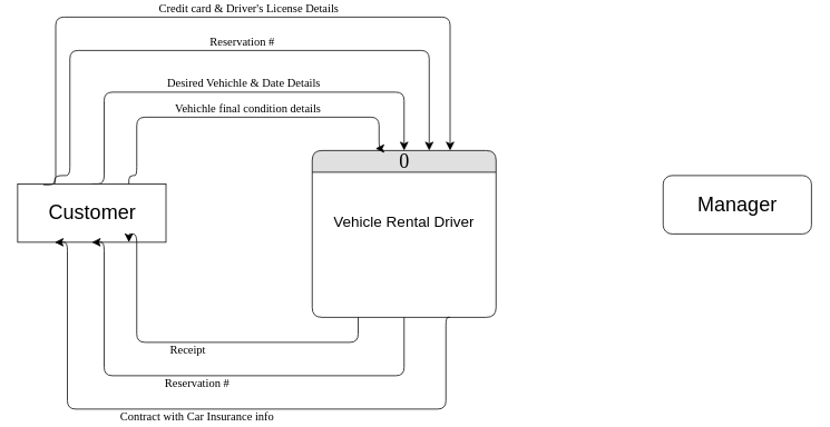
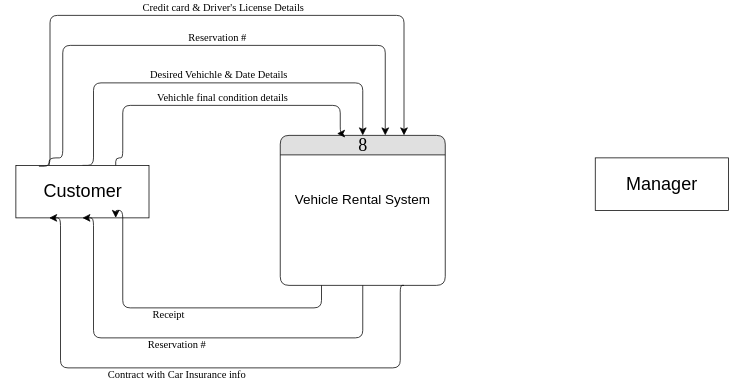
  <mxCell id="0" />
  <mxCell id="1" parent="0" />
- <mxCell id="2" value="&lt;font style=&quot;font-size: 24px;&quot;&gt;0&lt;/font&gt;" style="swimlane;html=1;fontStyle=0;childLayout=stackLayout;horizontal=1;startSize=26;fillColor=#e0e0e0;horizontalStack=0;resizeParent=1;resizeLast=0;collapsible=1;marginBottom=0;swimlaneFillColor=#ffffff;align=center;rounded=1;shadow=0;comic=0;labelBackgroundColor=none;strokeWidth=1;fontFamily=Verdana;fontSize=12" parent="1" vertex="1"><mxGeometry x="373" y="180" width="220" height="200" as="geometry" /></mxCell>
- <mxCell id="3" value="&lt;font style=&quot;font-size: 18px;&quot;&gt;&lt;br&gt;&lt;br&gt;Vehicle Rental Driver&lt;/font&gt;" style="text;html=1;strokeColor=none;fillColor=none;spacingLeft=4;spacingRight=4;whiteSpace=wrap;overflow=hidden;rotatable=0;points=[[0,0.5],[1,0.5]];portConstraint=eastwest;align=center;" parent="2" vertex="1"><mxGeometry y="26" width="220" height="104" as="geometry" /></mxCell>
+ <mxCell id="2" value="&lt;font style=&quot;font-size: 24px;&quot;&gt;8&lt;/font&gt;" style="swimlane;html=1;fontStyle=0;childLayout=stackLayout;horizontal=1;startSize=26;fillColor=#e0e0e0;horizontalStack=0;resizeParent=1;resizeLast=0;collapsible=1;marginBottom=0;swimlaneFillColor=#ffffff;align=center;rounded=1;shadow=0;comic=0;labelBackgroundColor=none;strokeWidth=1;fontFamily=Verdana;fontSize=12" parent="1" vertex="1"><mxGeometry x="373" y="180" width="220" height="200" as="geometry" /></mxCell>
+ <mxCell id="3" value="&lt;font style=&quot;font-size: 18px;&quot;&gt;&lt;br&gt;&lt;br&gt;Vehicle Rental System&lt;/font&gt;" style="text;html=1;strokeColor=none;fillColor=none;spacingLeft=4;spacingRight=4;whiteSpace=wrap;overflow=hidden;rotatable=0;points=[[0,0.5],[1,0.5]];portConstraint=eastwest;align=center;" parent="2" vertex="1"><mxGeometry y="26" width="220" height="104" as="geometry" /></mxCell>
  <mxCell id="4" value="&lt;font style=&quot;font-size: 14px;&quot;&gt;Desired Vehichle &amp;amp; Date Details&lt;/font&gt;" style="edgeStyle=orthogonalEdgeStyle;html=1;entryX=0.5;entryY=0;labelBackgroundColor=none;startFill=0;startSize=8;endFill=1;endSize=8;fontFamily=Verdana;fontSize=12;exitX=0.5;exitY=0;exitDx=0;exitDy=0;entryDx=0;entryDy=0;" parent="1" source="5" target="2" edge="1"><mxGeometry x="0.054" y="10" relative="1" as="geometry"><Array as="points"><mxPoint x="124" y="110" /><mxPoint x="483" y="110" /></Array><mxPoint x="345.96" y="18.804" as="sourcePoint" /><mxPoint x="543" y="119" as="targetPoint" /><mxPoint as="offset" /></mxGeometry></mxCell>
  <mxCell id="5" value="Customer" style="rounded=0;whiteSpace=wrap;html=1;fontSize=24;" parent="1" vertex="1"><mxGeometry x="20.5" y="220" width="177.5" height="70" as="geometry" /></mxCell>
- <mxCell id="6" value="Manager" style="whiteSpace=wrap;html=1;fontSize=24;rounded=1;" parent="1" vertex="1"><mxGeometry x="793" y="210" width="177.5" height="70" as="geometry" /></mxCell>
+ <mxCell id="6" value="Manager" style="rounded=0;whiteSpace=wrap;html=1;fontSize=24;" parent="1" vertex="1"><mxGeometry x="793" y="210" width="177.5" height="70" as="geometry" /></mxCell>
  <mxCell id="7" value="&lt;font style=&quot;font-size: 14px;&quot;&gt;Reservation #&lt;/font&gt;" style="edgeStyle=orthogonalEdgeStyle;html=1;labelBackgroundColor=none;startFill=0;startSize=8;endFill=1;endSize=8;fontFamily=Verdana;fontSize=12;entryX=0.5;entryY=1;entryDx=0;entryDy=0;exitX=0.5;exitY=1;exitDx=0;exitDy=0;" parent="1" source="2" target="5" edge="1"><mxGeometry x="0.054" y="10" relative="1" as="geometry"><Array as="points"><mxPoint x="483" y="450" /><mxPoint x="124" y="450" /></Array><mxPoint x="143" y="360" as="sourcePoint" /><mxPoint x="443" y="440" as="targetPoint" /><mxPoint as="offset" /></mxGeometry></mxCell>
  <mxCell id="8" value="&lt;font style=&quot;font-size: 14px;&quot;&gt;Reservation #&lt;/font&gt;" style="edgeStyle=orthogonalEdgeStyle;html=1;labelBackgroundColor=none;startFill=0;startSize=8;endFill=1;endSize=8;fontFamily=Verdana;fontSize=12;exitX=0.25;exitY=0;exitDx=0;exitDy=0;" parent="1" source="5" edge="1"><mxGeometry x="0.054" y="10" relative="1" as="geometry"><Array as="points"><mxPoint x="83" y="210" /><mxPoint x="83" y="60" /><mxPoint x="513" y="60" /><mxPoint x="513" y="180" /></Array><mxPoint x="83" y="200" as="sourcePoint" /><mxPoint x="513" y="180" as="targetPoint" /><mxPoint as="offset" /></mxGeometry></mxCell>
  <mxCell id="9" value="&lt;font style=&quot;font-size: 14px;&quot;&gt;Credit card &amp;amp; Driver's License Details&lt;/font&gt;" style="edgeStyle=orthogonalEdgeStyle;html=1;labelBackgroundColor=none;startFill=0;startSize=8;endFill=1;endSize=8;fontFamily=Verdana;fontSize=12;exitX=0.173;exitY=0.016;exitDx=0;exitDy=0;exitPerimeter=0;entryX=0.75;entryY=0;entryDx=0;entryDy=0;" parent="1" source="5" target="2" edge="1"><mxGeometry x="0.054" y="10" relative="1" as="geometry"><Array as="points"><mxPoint x="66" y="20" /><mxPoint x="538" y="20" /></Array><mxPoint x="63.005" y="170.06" as="sourcePoint" /><mxPoint x="496.13" y="140.06" as="targetPoint" /><mxPoint as="offset" /></mxGeometry></mxCell>
  <mxCell id="10" value="&lt;span style=&quot;font-size: 14px;&quot;&gt;Contract with Car Insurance info&lt;/span&gt;" style="edgeStyle=orthogonalEdgeStyle;html=1;labelBackgroundColor=none;startFill=0;startSize=8;endFill=1;endSize=8;fontFamily=Verdana;fontSize=12;entryX=0.25;entryY=1;entryDx=0;entryDy=0;exitX=0.75;exitY=1;exitDx=0;exitDy=0;" parent="1" source="2" target="5" edge="1"><mxGeometry x="0.054" y="10" relative="1" as="geometry"><Array as="points"><mxPoint x="533" y="380" /><mxPoint x="533" y="490" /><mxPoint x="80" y="490" /></Array><mxPoint x="493" y="390" as="sourcePoint" /><mxPoint x="134.25" y="290" as="targetPoint" /><mxPoint as="offset" /></mxGeometry></mxCell>
  <mxCell id="11" value="&lt;font style=&quot;font-size: 14px;&quot;&gt;Vehichle final condition details&lt;/font&gt;" style="edgeStyle=orthogonalEdgeStyle;html=1;labelBackgroundColor=none;startFill=0;startSize=8;endFill=1;endSize=8;fontFamily=Verdana;fontSize=12;exitX=0.75;exitY=0;exitDx=0;exitDy=0;entryX=0.344;entryY=-0.012;entryDx=0;entryDy=0;entryPerimeter=0;" parent="1" source="5" target="2" edge="1"><mxGeometry x="0.054" y="10" relative="1" as="geometry"><Array as="points"><mxPoint x="163" y="210" /><mxPoint x="163" y="140" /><mxPoint x="453" y="140" /><mxPoint x="453" y="178" /></Array><mxPoint x="123" y="240" as="sourcePoint" /><mxPoint x="453" y="150" as="targetPoint" /><mxPoint as="offset" /></mxGeometry></mxCell>
  <mxCell id="12" value="&lt;font style=&quot;font-size: 14px;&quot;&gt;Receipt&lt;/font&gt;" style="edgeStyle=orthogonalEdgeStyle;html=1;labelBackgroundColor=none;startFill=0;startSize=8;endFill=1;endSize=8;fontFamily=Verdana;fontSize=12;entryX=0.75;entryY=1;entryDx=0;entryDy=0;exitX=0.25;exitY=1;exitDx=0;exitDy=0;" parent="1" source="2" target="5" edge="1"><mxGeometry x="0.054" y="10" relative="1" as="geometry"><Array as="points"><mxPoint x="428" y="410" /><mxPoint x="163" y="410" /><mxPoint x="163" y="280" /></Array><mxPoint x="493" y="390" as="sourcePoint" /><mxPoint x="134.25" y="290" as="targetPoint" /><mxPoint as="offset" /></mxGeometry></mxCell>
